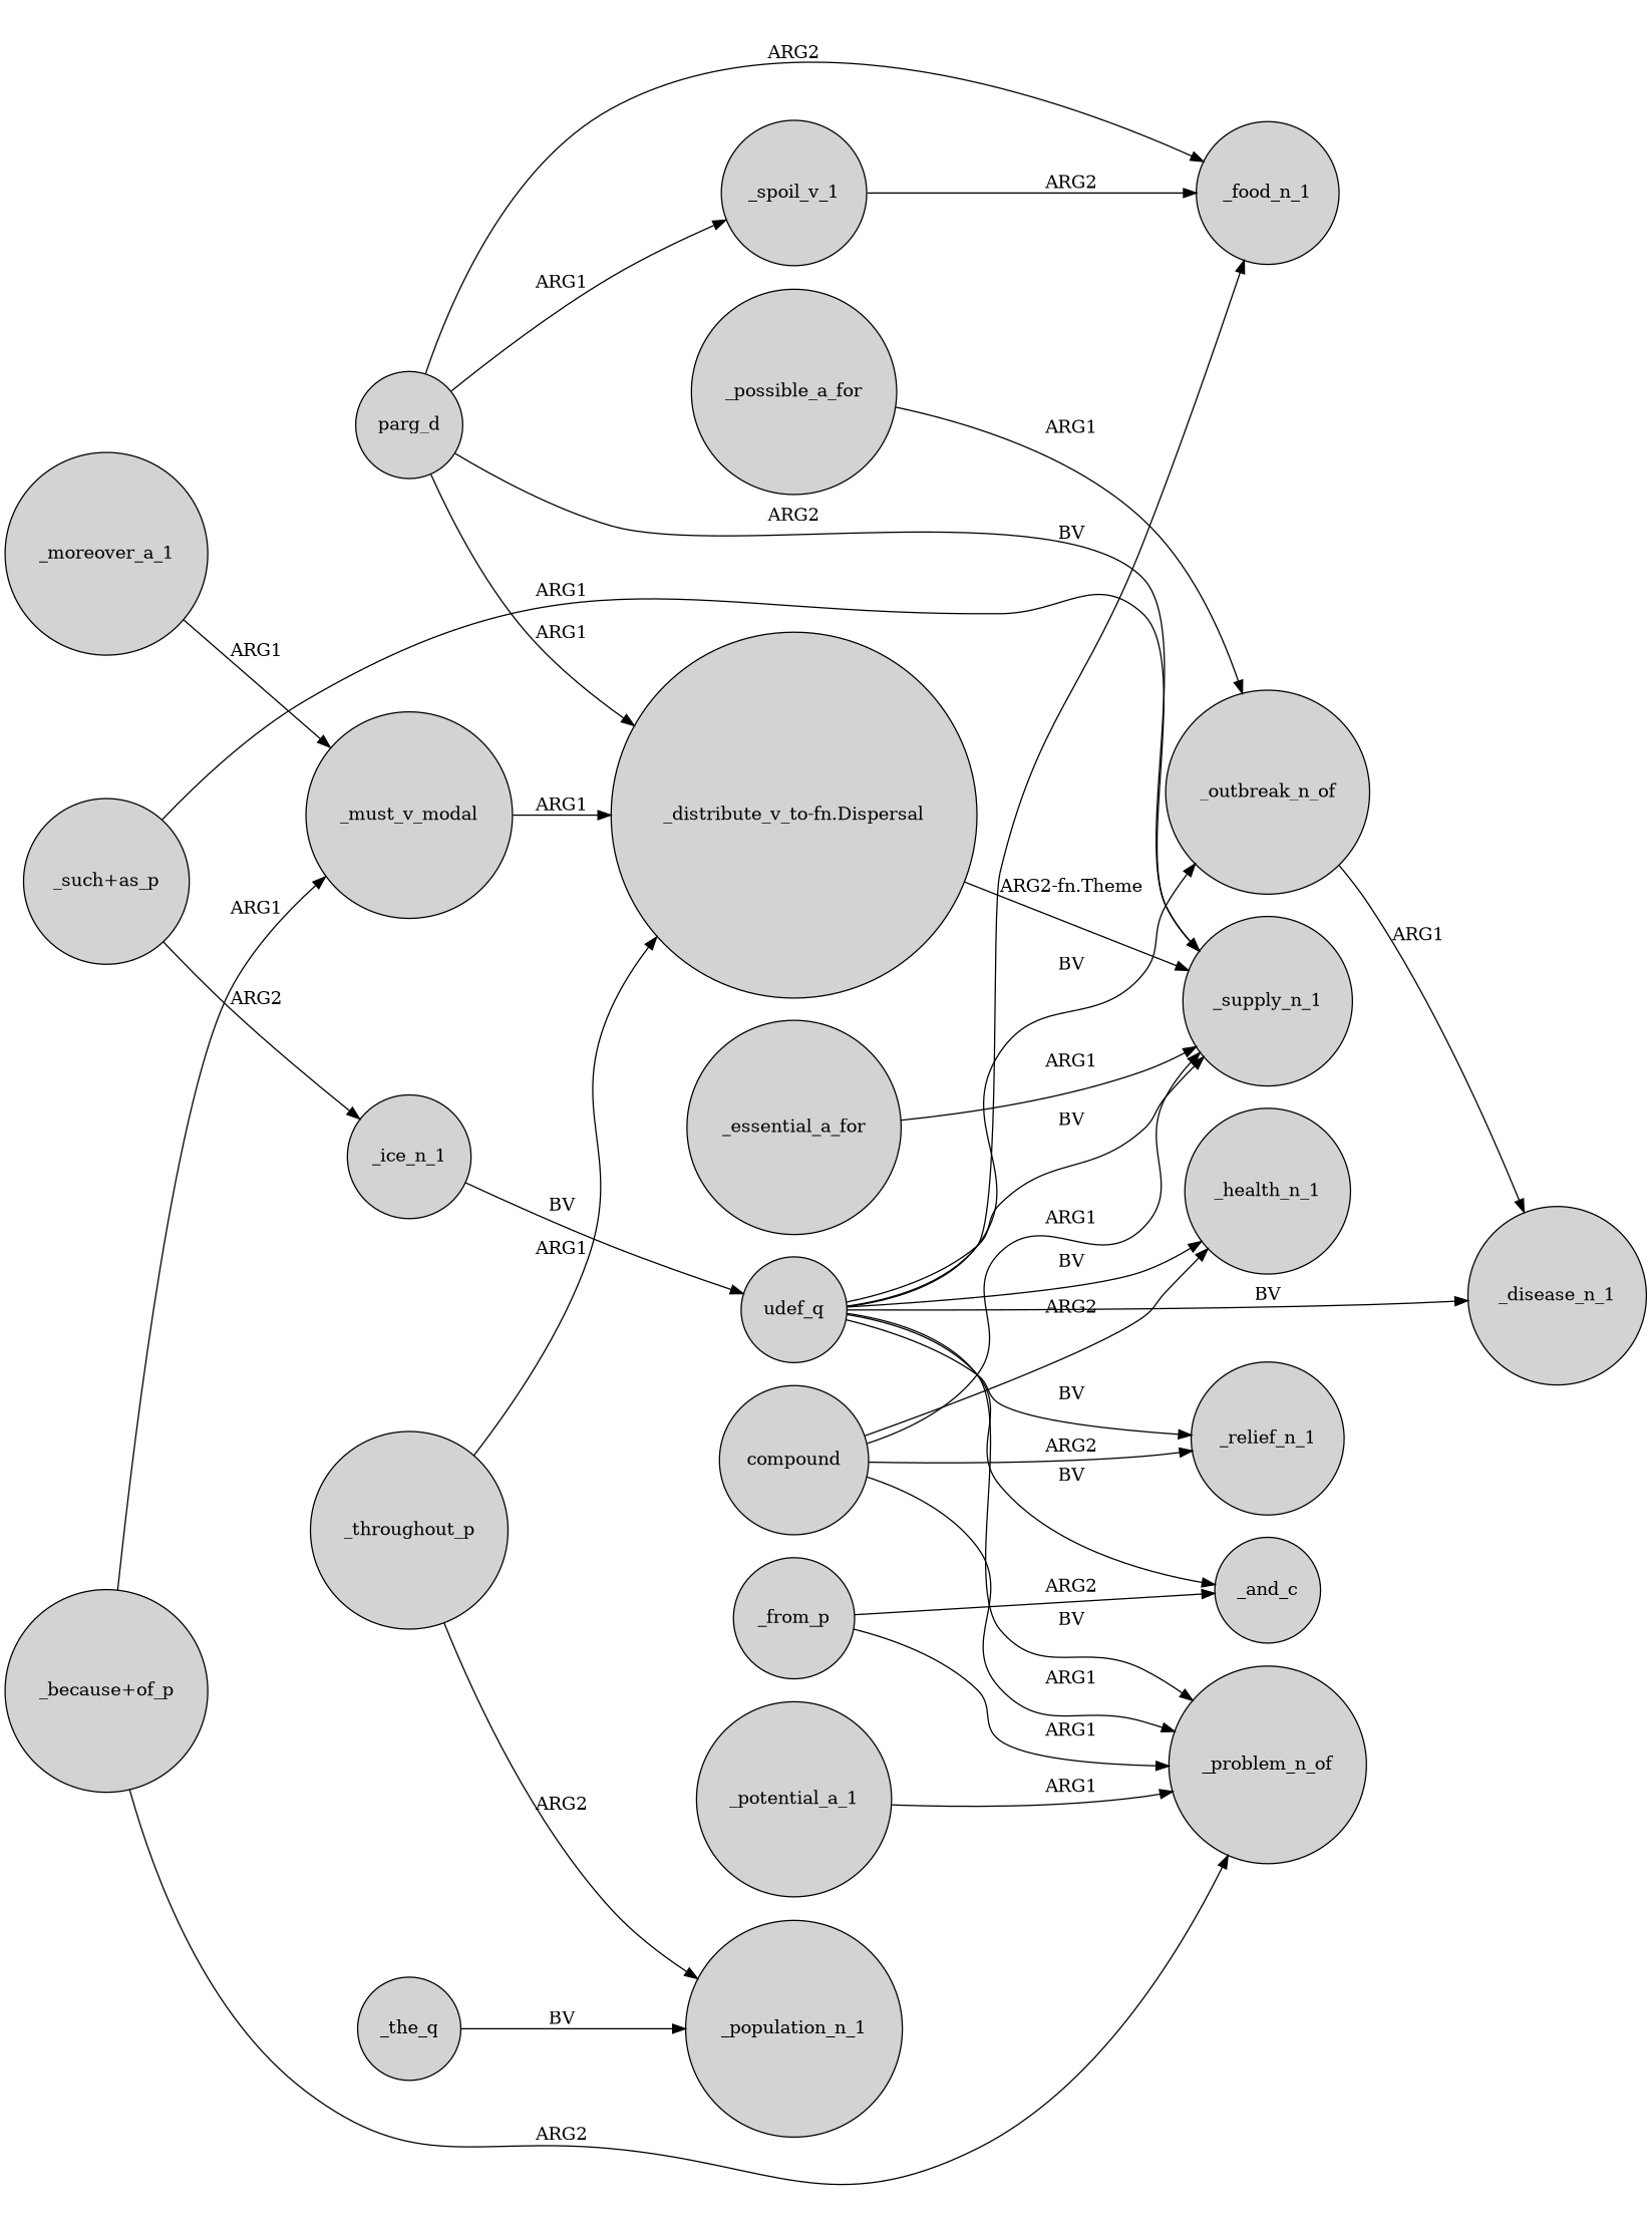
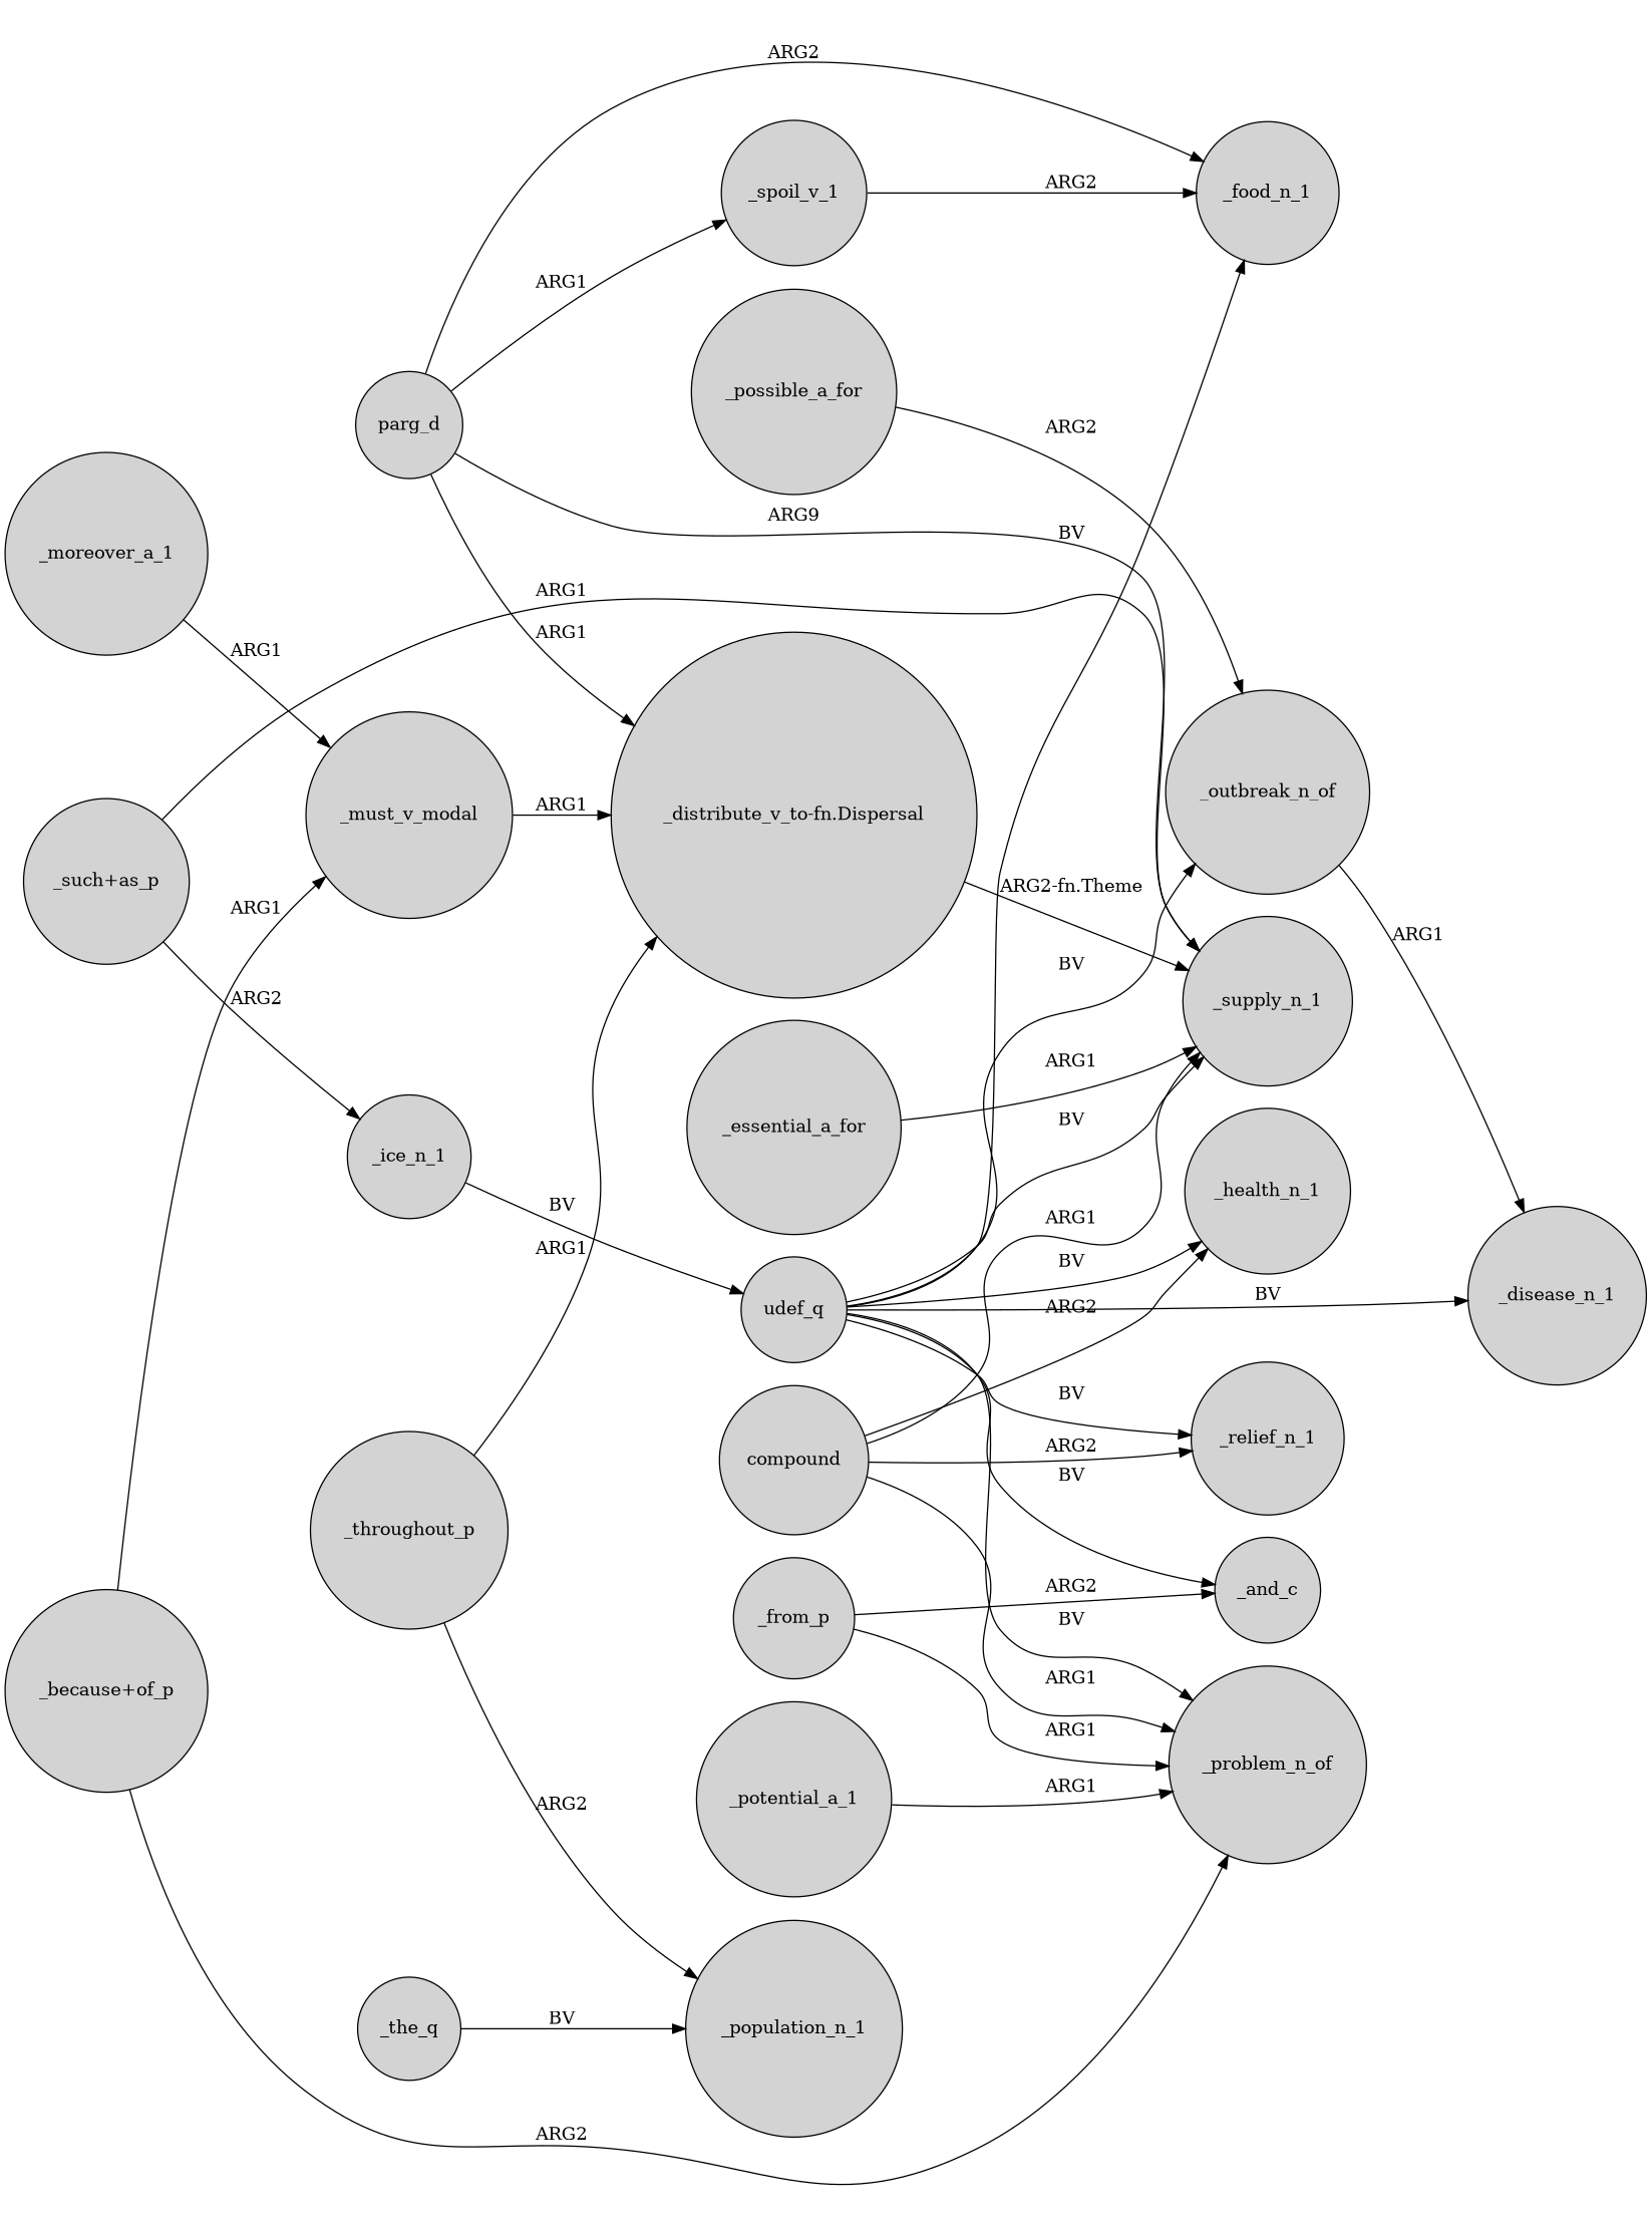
  digraph {
    rankdir=LR
    node [shape=circle style=filled]
    _outbreak_n_of
    _disease_n_1
    parg_d
    "_distribute_v_to-fn.Dispersal"
    _supply_n_1
    _food_n_1
    _spoil_v_1
    udef_q
    _problem_n_of
    _relief_n_1
    _health_n_1
    _and_c
    _ice_n_1
    "_such+as_p"
    _the_q
    _population_n_1
    compound
    _must_v_modal
    _throughout_p
    "_because+of_p"
    _potential_a_1
    _moreover_a_1
    _essential_a_for
    _from_p
    _possible_a_for
    _outbreak_n_of -> _disease_n_1 [label=ARG1]
    parg_d -> "_distribute_v_to-fn.Dispersal" [label=ARG1]
-   parg_d -> _supply_n_1 [label=ARG2]
+   parg_d -> _supply_n_1 [label=ARG9]
    parg_d -> _food_n_1 [label=ARG2]
    parg_d -> _spoil_v_1 [label=ARG1]
    "_distribute_v_to-fn.Dispersal" -> _supply_n_1 [label="ARG2-fn.Theme"]
    _spoil_v_1 -> _food_n_1 [label=ARG2]
    udef_q -> _outbreak_n_of [label=BV]
    udef_q -> _disease_n_1 [label=BV]
    udef_q -> _supply_n_1 [label=BV]
    udef_q -> _food_n_1 [label=BV]
    udef_q -> _problem_n_of [label=BV]
    udef_q -> _relief_n_1 [label=BV]
    udef_q -> _health_n_1 [label=BV]
    udef_q -> _and_c [label=BV]
    _ice_n_1 -> udef_q [label=BV]
    "_such+as_p" -> _supply_n_1 [label=ARG1]
    "_such+as_p" -> _ice_n_1 [label=ARG2]
    _the_q -> _population_n_1 [label=BV]
    compound -> _supply_n_1 [label=ARG1]
    compound -> _problem_n_of [label=ARG1]
    compound -> _relief_n_1 [label=ARG2]
    compound -> _health_n_1 [label=ARG2]
    _must_v_modal -> "_distribute_v_to-fn.Dispersal" [label=ARG1]
    _throughout_p -> "_distribute_v_to-fn.Dispersal" [label=ARG1]
    _throughout_p -> _population_n_1 [label=ARG2]
    "_because+of_p" -> _problem_n_of [label=ARG2]
    "_because+of_p" -> _must_v_modal [label=ARG1]
    _potential_a_1 -> _problem_n_of [label=ARG1]
    _moreover_a_1 -> _must_v_modal [label=ARG1]
    _essential_a_for -> _supply_n_1 [label=ARG1]
    _from_p -> _problem_n_of [label=ARG1]
    _from_p -> _and_c [label=ARG2]
-   _possible_a_for -> _outbreak_n_of [label=ARG1]
+   _possible_a_for -> _outbreak_n_of [label=ARG2]
  }
